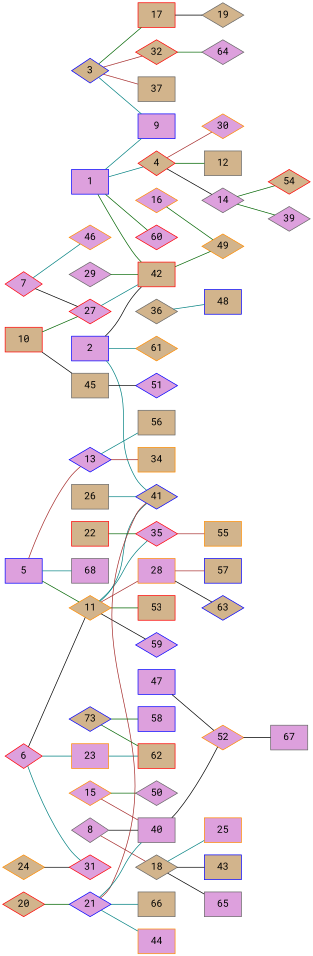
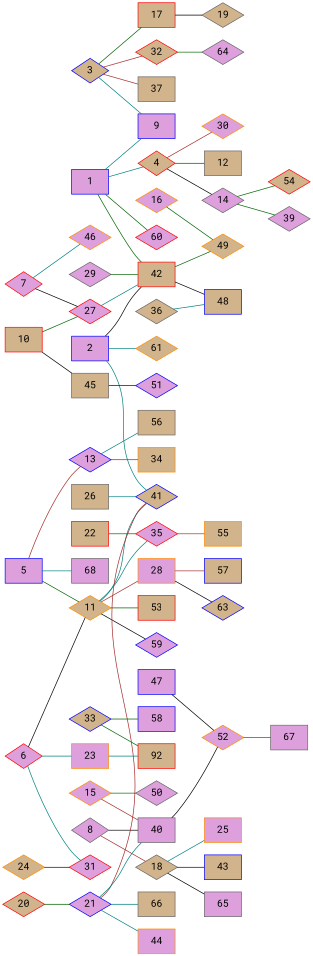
  graph {
    fontname="Roboto Mono"
    rankdir=LR
    node [color=gray40 fillcolor=plum fontname="Roboto Mono" shape=diamond style=filled]
    edge [color=teal fontname="Roboto Mono" weight=1.0]
    1 [color=blue shape=box]
    4 [color=red fillcolor=tan]
    9 [color=blue shape=box]
    42 [color=red fillcolor=tan shape=box]
    60 [color=red]
    12 [fillcolor=tan shape=box]
    14
    30 [color=darkorange]
    49 [color=darkorange fillcolor=tan]
    48 [color=blue fillcolor=tan shape=box]
    2 [color=blue shape=box]
    41 [color=blue fillcolor=tan]
    61 [color=darkorange fillcolor=tan]
    3 [color=blue fillcolor=tan]
    17 [color=red fillcolor=tan shape=box]
    32 [color=red fillcolor=tan]
    37 [fillcolor=tan shape=box]
    19 [fillcolor=tan]
    64
    39
    54 [color=red fillcolor=tan]
    5 [color=blue shape=box]
    11 [color=darkorange fillcolor=tan]
    13 [color=blue]
    68 [shape=box]
    28 [color=darkorange shape=box]
    35 [color=red]
    53 [color=red fillcolor=tan shape=box]
    59 [color=blue]
    34 [color=darkorange fillcolor=tan shape=box]
    56 [fillcolor=tan shape=box]
    6 [color=red]
    23 [color=darkorange shape=box]
    31 [color=red]
-   62 [color=red fillcolor=tan shape=box]
+   62 [color=red fillcolor=tan shape=box label=92]
    7 [color=red]
    27 [color=red]
    46 [color=darkorange]
    18 [fillcolor=tan]
    8
    40 [shape=box]
    25 [color=darkorange shape=box]
    43 [color=blue fillcolor=tan shape=box]
    65 [shape=box]
    52 [color=darkorange]
    10 [color=red fillcolor=tan shape=box]
    45 [fillcolor=tan shape=box]
    51 [color=blue]
    57 [color=blue fillcolor=tan shape=box]
    63 [color=blue fillcolor=tan]
    55 [color=darkorange fillcolor=tan shape=box]
    15 [color=darkorange]
    50
    16 [color=darkorange]
    20 [color=red fillcolor=tan]
    21 [color=blue]
    44 [color=darkorange shape=box]
    66 [fillcolor=tan shape=box]
    22 [color=red fillcolor=tan shape=box]
    24 [color=darkorange fillcolor=tan]
    26 [fillcolor=tan shape=box]
    29
-   33 [color=blue fillcolor=tan label=73]
+   33 [color=blue fillcolor=tan]
    58 [color=blue shape=box]
    36 [fillcolor=tan]
    67 [shape=box]
    47 [color=blue shape=box]
    1 -- 4
    1 -- 9
    1 -- 42 [color=darkgreen]
    1 -- 60 [color=darkgreen]
    4 -- 12 [color=darkgreen]
    4 -- 14 [color=black]
    4 -- 30 [color=brown]
    42 -- 49 [color=darkgreen]
+   42 -- 48 [color=black]
    14 -- 39 [color=darkgreen]
    14 -- 54 [color=darkgreen]
    2 -- 42 [color=black]
    2 -- 41
    2 -- 61
    3 -- 9
    3 -- 17 [color=darkgreen]
    3 -- 32 [color=brown]
    3 -- 37 [color=brown]
    17 -- 19 [color=black]
    32 -- 64 [color=darkgreen]
    5 -- 11 [color=darkgreen]
    5 -- 13 [color=brown]
    5 -- 68
    11 -- 41
    11 -- 28 [color=brown]
    11 -- 35
    11 -- 53 [color=darkgreen]
    11 -- 59 [color=black]
    13 -- 34 [color=brown]
    13 -- 56
    28 -- 57 [color=brown]
    28 -- 63 [color=black]
    35 -- 55 [color=brown]
    6 -- 11 [color=black]
    6 -- 23
    6 -- 31
    23 -- 62
    7 -- 27 [color=black]
    7 -- 46
    27 -- 42
    18 -- 25
    18 -- 43 [color=black]
    18 -- 65 [color=black]
    8 -- 18 [color=brown]
    8 -- 40 [color=black]
    40 -- 52 [color=black]
-   52 -- 67 [color=black]
+   52 -- 67 [color=brown]
    10 -- 27 [color=darkgreen]
    10 -- 45 [color=black]
    45 -- 51 [color=black]
    15 -- 40 [color=brown]
    15 -- 50 [color=darkgreen]
    16 -- 49 [color=darkgreen]
    20 -- 21 [color=darkgreen]
    21 -- 41 [color=brown]
    21 -- 40
    21 -- 44
    21 -- 66
    22 -- 35 [color=darkgreen]
    24 -- 31 [color=black]
    26 -- 41
    29 -- 42 [color=darkgreen]
    33 -- 62 [color=darkgreen]
    33 -- 58 [color=darkgreen]
    36 -- 48
    47 -- 52 [color=black]
  }
